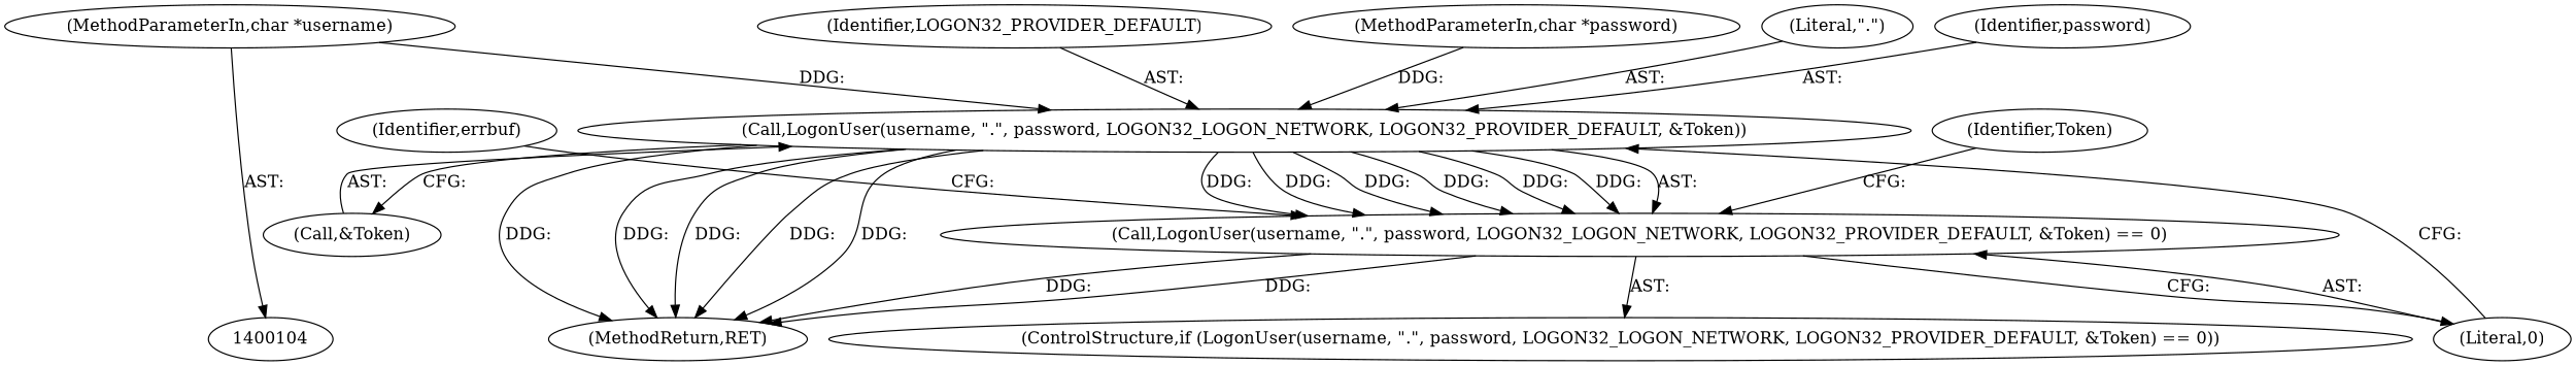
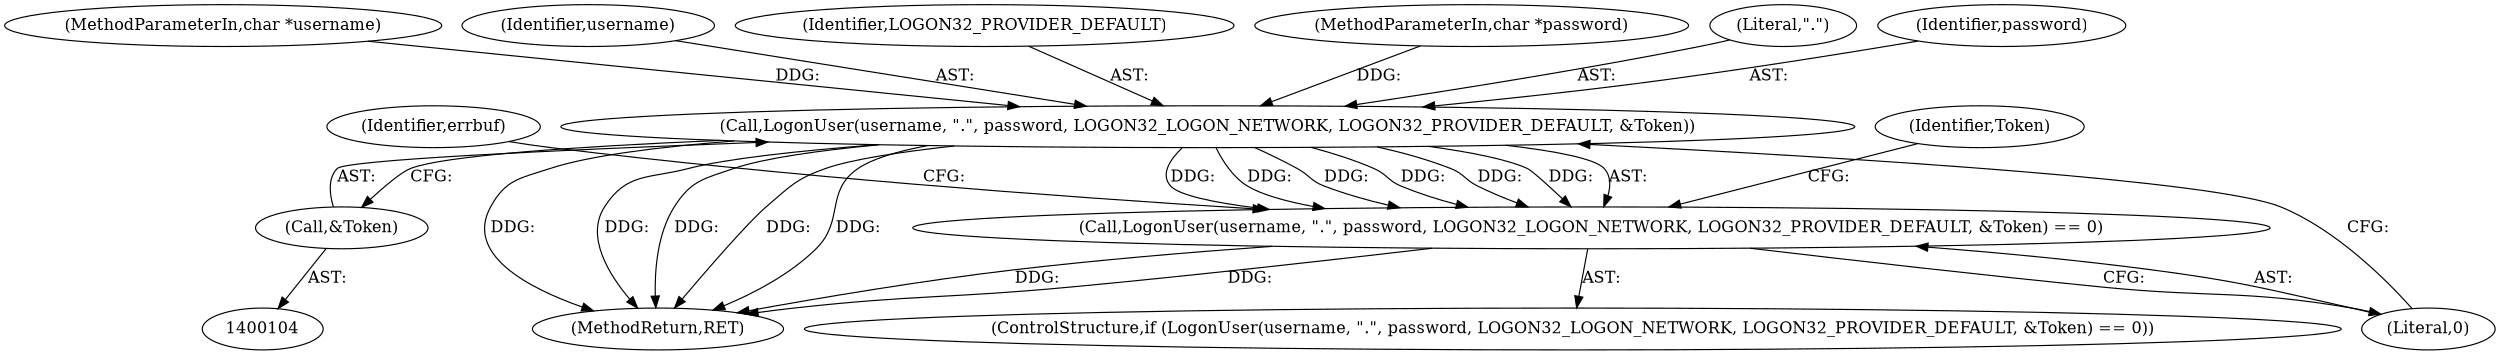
  digraph {
    n1 [label="(MethodParameterIn,char *username)"]
    n2 [label="(Call,LogonUser(username, \".\", password, LOGON32_LOGON_NETWORK, LOGON32_PROVIDER_DEFAULT, &Token))"]
    n3 [label=1400104]
    n4 [label="(MethodReturn,RET)"]
    n5 [label="(Call,LogonUser(username, \".\", password, LOGON32_LOGON_NETWORK, LOGON32_PROVIDER_DEFAULT, &Token) == 0)"]
    n6 [label="(Call,&Token)"]
    n7 [label="(ControlStructure,if (LogonUser(username, \".\", password, LOGON32_LOGON_NETWORK, LOGON32_PROVIDER_DEFAULT, &Token) == 0))"]
    n8 [label="(Literal,0)"]
    n9 [label="(Literal,\".\")"]
    n10 [label="(Identifier,errbuf)"]
    n11 [label="(Identifier,password)"]
+   n12 [label="(Identifier,username)"]
    n13 [label="(Identifier,LOGON32_PROVIDER_DEFAULT)"]
    n14 [label="(Identifier,Token)"]
    n15 [label="(MethodParameterIn,char *password)"]
    n1 -> n2 [label="DDG: "]
-   n1 -> n3 [label="AST: "]
+   n6 -> n3 [label="AST: "]
    n2 -> n4 [label="DDG: "]
    n2 -> n4 [label="DDG: "]
    n2 -> n4 [label="DDG: "]
    n2 -> n4 [label="DDG: "]
    n2 -> n4 [label="DDG: "]
    n2 -> n5 [label="AST: "]
    n2 -> n5 [label="DDG: "]
    n2 -> n5 [label="DDG: "]
    n2 -> n5 [label="DDG: "]
    n2 -> n5 [label="DDG: "]
    n2 -> n5 [label="DDG: "]
    n2 -> n5 [label="DDG: "]
    n2 -> n6 [label="CFG: "]
    n5 -> n4 [label="DDG: "]
    n5 -> n4 [label="DDG: "]
    n5 -> n7 [label="AST: "]
    n5 -> n8 [label="CFG: "]
    n6 -> n2 [label="AST: "]
    n8 -> n2 [label="CFG: "]
    n8 -> n5 [label="AST: "]
    n9 -> n2 [label="AST: "]
    n10 -> n5 [label="CFG: "]
    n11 -> n2 [label="AST: "]
+   n12 -> n2 [label="AST: "]
    n13 -> n2 [label="AST: "]
    n14 -> n5 [label="CFG: "]
    n15 -> n2 [label="DDG: "]
  }
